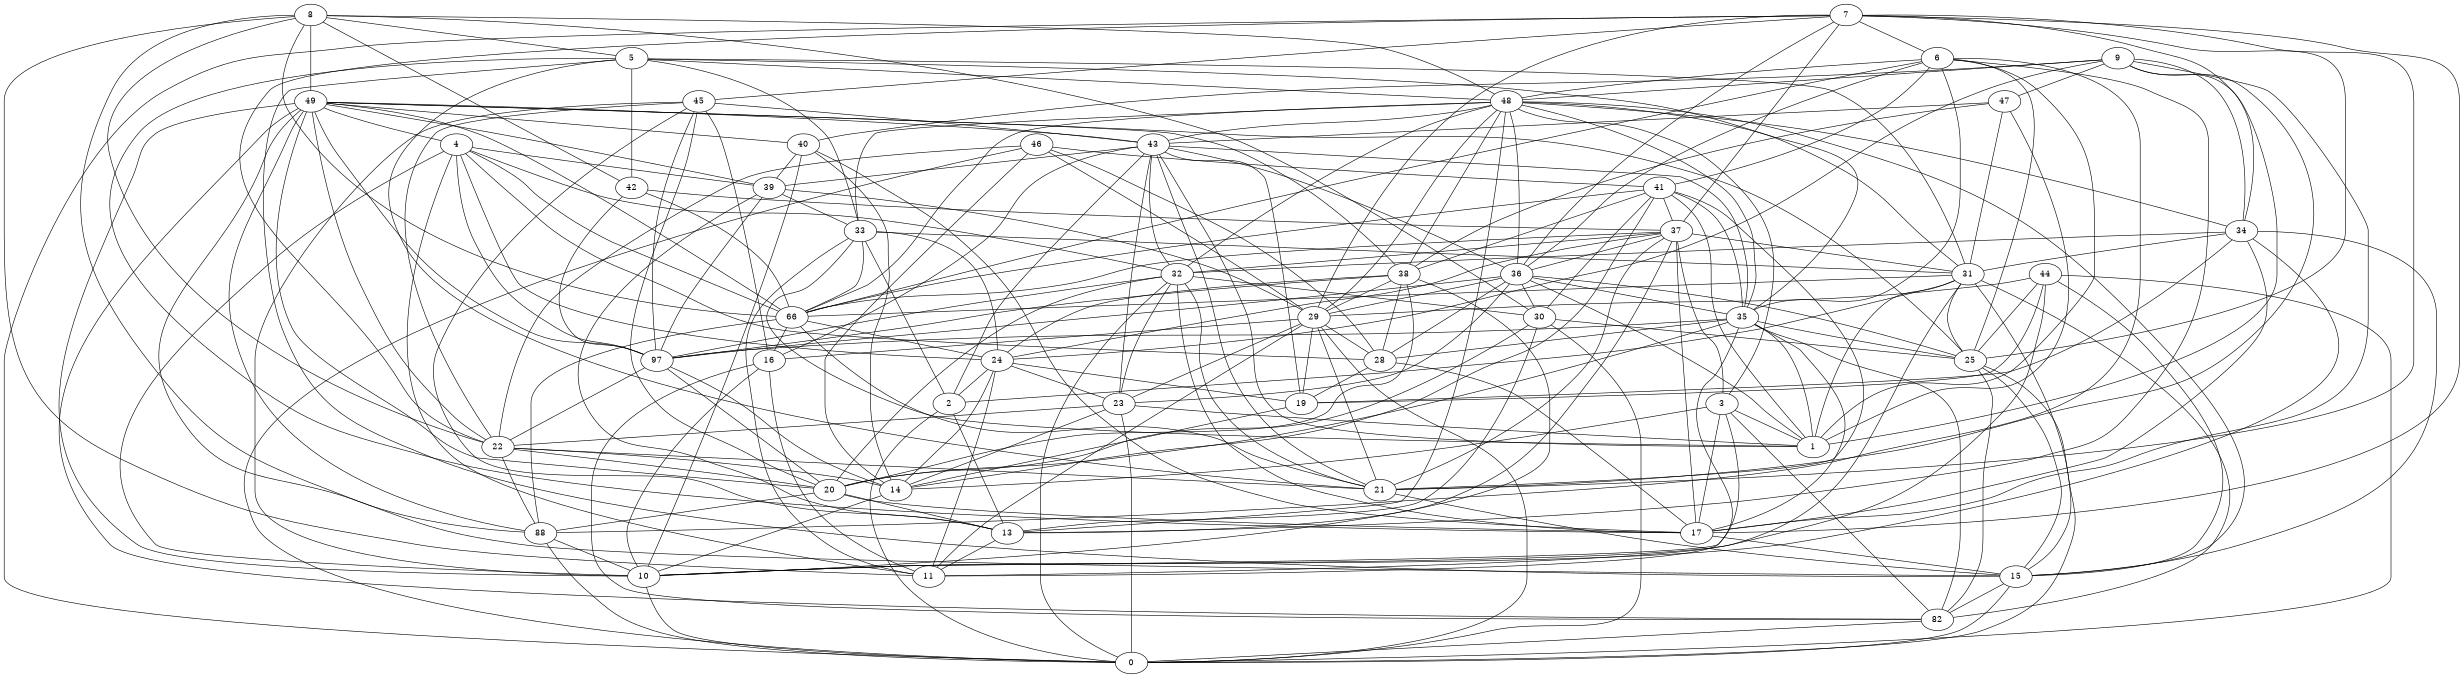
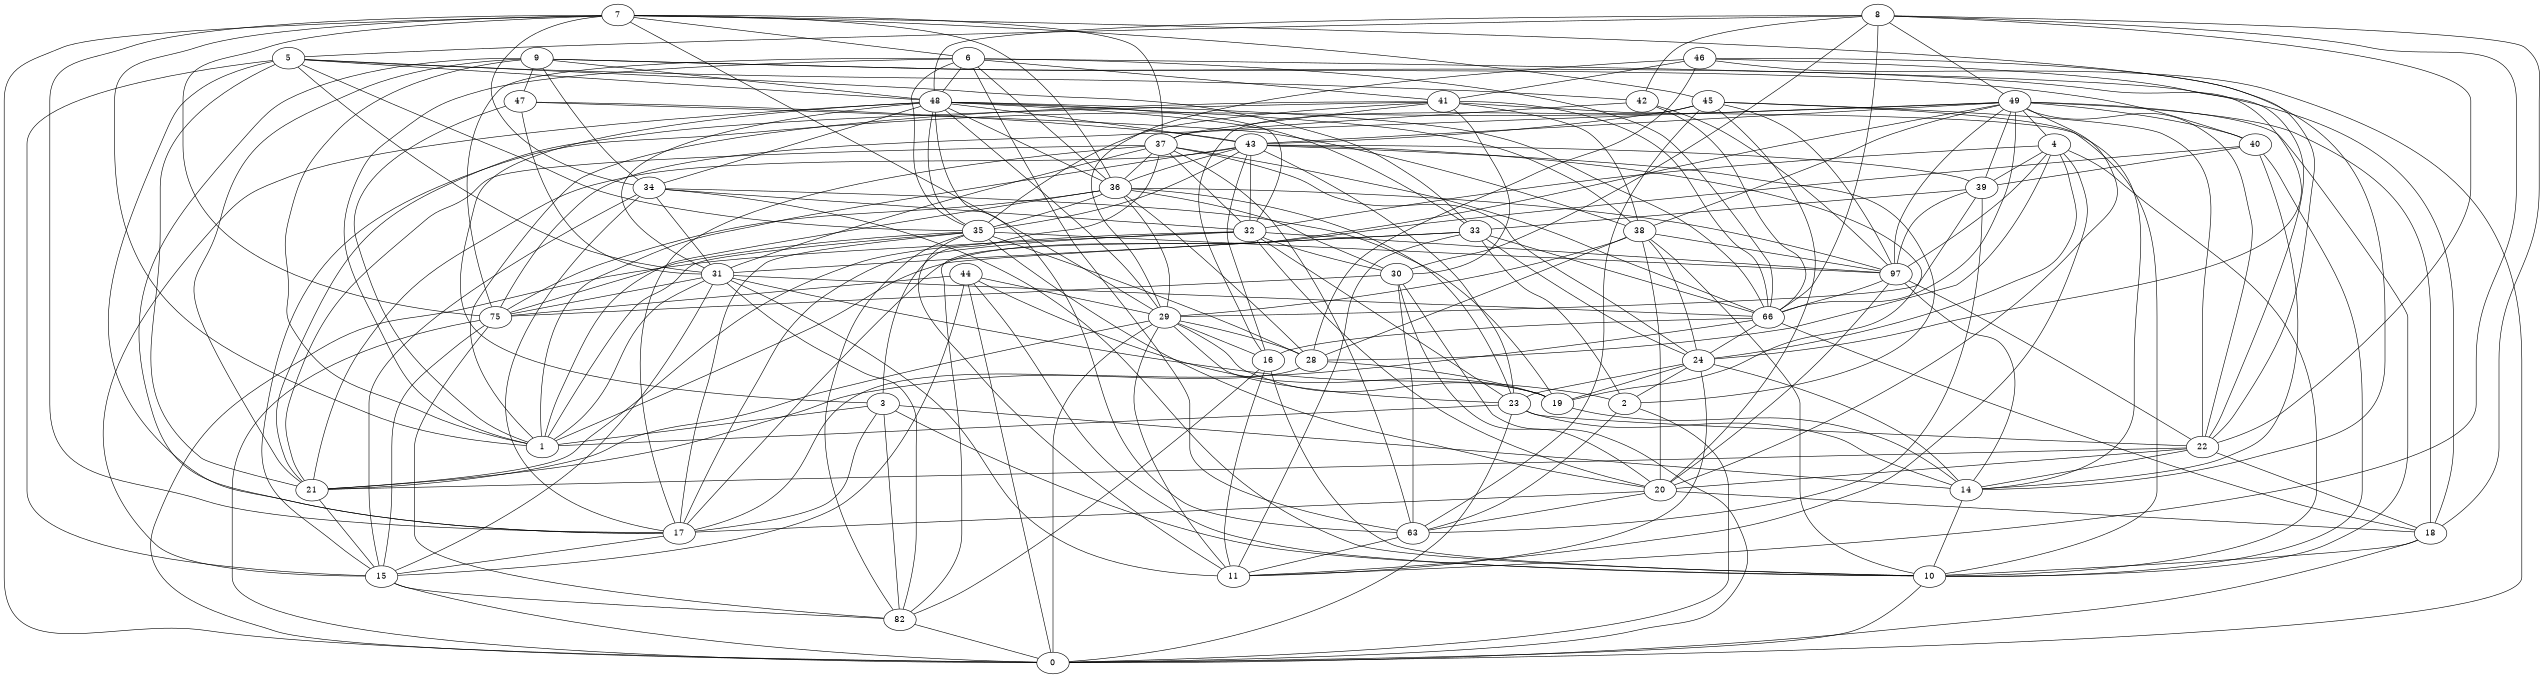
  digraph {
    edge [color=black dir=none]
-   25
+   25 [label=75]
    n2 [label=82]
    0
    15
    2
-   13
+   13 [label=63]
    44
    19
    29
    10
    14
    31
    1
    11
    n15 [label=66]
    24
    21
-   18 [label=88]
+   18
    16
    4
    28
    n22 [label=97]
    39
    32
    17
    22
    20
    33
    37
    3
    36
    23
    41
    30
    38
    35
    46
    7
    45
    34
    6
    43
    47
    48
    9
    40
    5
    42
    49
    8
    subgraph sub_1 {
      25
      n2
      0
      15
      2
      13
      44
      19
      29
      10
      14
      31
      1
      11
      n15
      24
      21
      18
      16
      4
      28
      n22
      39
      32
      17
      22
      20
      33
      37
      3
      36
      23
      41
      30
      38
      35
      46
      7
      45
      34
      6
      43
      47
      48
      9
      40
      5
      42
      49
      8
    }
    25 -> n2
    25 -> 0
    25 -> 15
    n2 -> 0
    15 -> n2
    15 -> 0
    2 -> 0
    2 -> 13
    13 -> 11
    44 -> 25
    44 -> 0
    44 -> 15
    44 -> 19
    44 -> 29
    44 -> 10
    19 -> 14
    29 -> 0
    29 -> 19
    29 -> 11
    29 -> 21
    29 -> 16
    29 -> 28
    29 -> 23
    10 -> 0
    14 -> 10
    31 -> 25
    31 -> n2
    31 -> 15
    31 -> 2
    31 -> 1
    31 -> 11
    31 -> n15
    n15 -> 24
    n15 -> 21
    n15 -> 18
    n15 -> 16
    24 -> 2
    24 -> 19
    24 -> 14
    24 -> 11
    24 -> 23
    21 -> 15
    18 -> 0
    18 -> 10
    16 -> n2
    16 -> 10
    16 -> 11
    4 -> 10
    4 -> 11
    4 -> 24
    4 -> 28
    4 -> n22
    4 -> 39
    4 -> 32
    28 -> 19
    28 -> 17
    n22 -> 14
-   4 -> n15
+   n22 -> n15
    n22 -> 22
    n22 -> 20
    39 -> 13
    39 -> 29
    39 -> n22
    39 -> 33
    32 -> 0
    32 -> 21
    32 -> n22
    32 -> 17
    32 -> 20
    32 -> 23
    32 -> 30
    17 -> 15
    22 -> 14
    22 -> 21
    22 -> 18
    22 -> 20
    20 -> 13
    20 -> 18
    20 -> 17
    33 -> 2
    33 -> 31
    33 -> 1
    33 -> 11
    33 -> n15
    33 -> 24
    37 -> 13
    37 -> 31
    37 -> n15
    37 -> 24
    37 -> 21
    37 -> 32
    37 -> 17
    37 -> 3
    37 -> 36
    3 -> n2
    3 -> 10
    3 -> 14
    3 -> 1
    3 -> 17
    36 -> 25
    36 -> 29
    36 -> 1
    36 -> 28
    36 -> n22
    36 -> 23
    36 -> 30
    36 -> 35
    23 -> 0
    23 -> 14
    23 -> 1
    23 -> 22
    41 -> 14
    41 -> 1
    41 -> n15
    41 -> 21
    41 -> 37
    41 -> 30
    41 -> 38
    41 -> 35
    30 -> 25
    30 -> 0
    30 -> 13
    30 -> 20
    38 -> 29
    38 -> 10
    38 -> 24
    38 -> 28
    38 -> n22
    38 -> 20
    35 -> 25
    35 -> n2
    35 -> 1
    35 -> 11
    35 -> 28
    35 -> n22
    35 -> 17
    35 -> 20
    46 -> 0
    46 -> 29
    46 -> 14
    46 -> 28
    46 -> 22
    46 -> 41
    7 -> 25
    7 -> 0
    7 -> 29
-   7 -> 21
+   7 -> 1
    7 -> 17
    7 -> 22
    7 -> 37
    7 -> 36
    7 -> 45
    7 -> 34
    7 -> 6
    45 -> 13
    45 -> 10
    45 -> 16
    45 -> n22
    45 -> 22
    45 -> 20
    45 -> 43
    34 -> 15
    34 -> 19
    34 -> 10
    34 -> 31
    34 -> 32
    34 -> 17
    6 -> 25
    6 -> 13
    6 -> 1
    6 -> n15
    6 -> 18
    6 -> 36
    6 -> 41
    6 -> 35
    6 -> 48
    43 -> 2
    43 -> 19
    43 -> 1
    43 -> 21
    43 -> 16
    43 -> 39
    43 -> 32
    43 -> 36
    43 -> 23
    43 -> 35
    47 -> 31
    47 -> 1
    47 -> 38
    47 -> 43
    48 -> 15
    48 -> 13
    48 -> 29
    48 -> 31
    48 -> n15
    48 -> 32
    48 -> 33
    48 -> 3
    48 -> 36
    48 -> 38
    48 -> 35
    48 -> 34
    48 -> 43
    9 -> 1
    9 -> 24
    9 -> 21
    9 -> 17
    9 -> 34
    9 -> 47
    9 -> 48
    9 -> 40
    40 -> 10
    40 -> 14
    40 -> 39
    40 -> 17
    5 -> 15
    5 -> 31
    5 -> 21
    5 -> 17
    5 -> 33
    5 -> 35
    5 -> 48
    5 -> 42
    42 -> n15
    42 -> n22
    42 -> 37
    49 -> 25
    49 -> n2
    49 -> 15
    49 -> 10
    49 -> n15
    49 -> 18
    49 -> 4
    49 -> n22
    49 -> 39
    49 -> 22
    49 -> 20
    49 -> 38
    49 -> 43
    49 -> 40
    8 -> 11
    8 -> n15
    8 -> 18
    8 -> 22
    8 -> 30
    8 -> 48
    8 -> 5
    8 -> 42
    8 -> 49
  }
